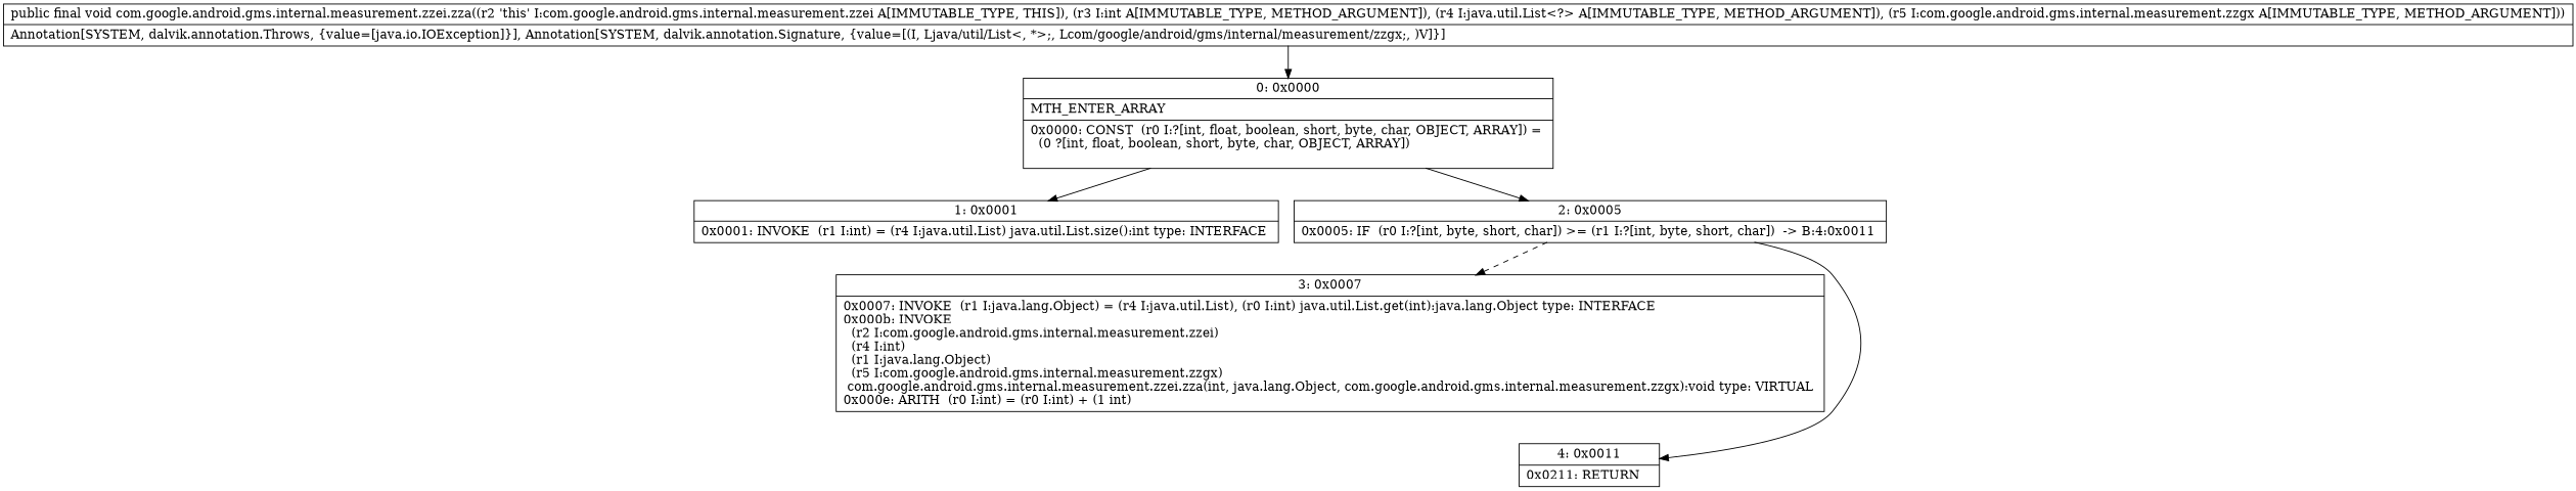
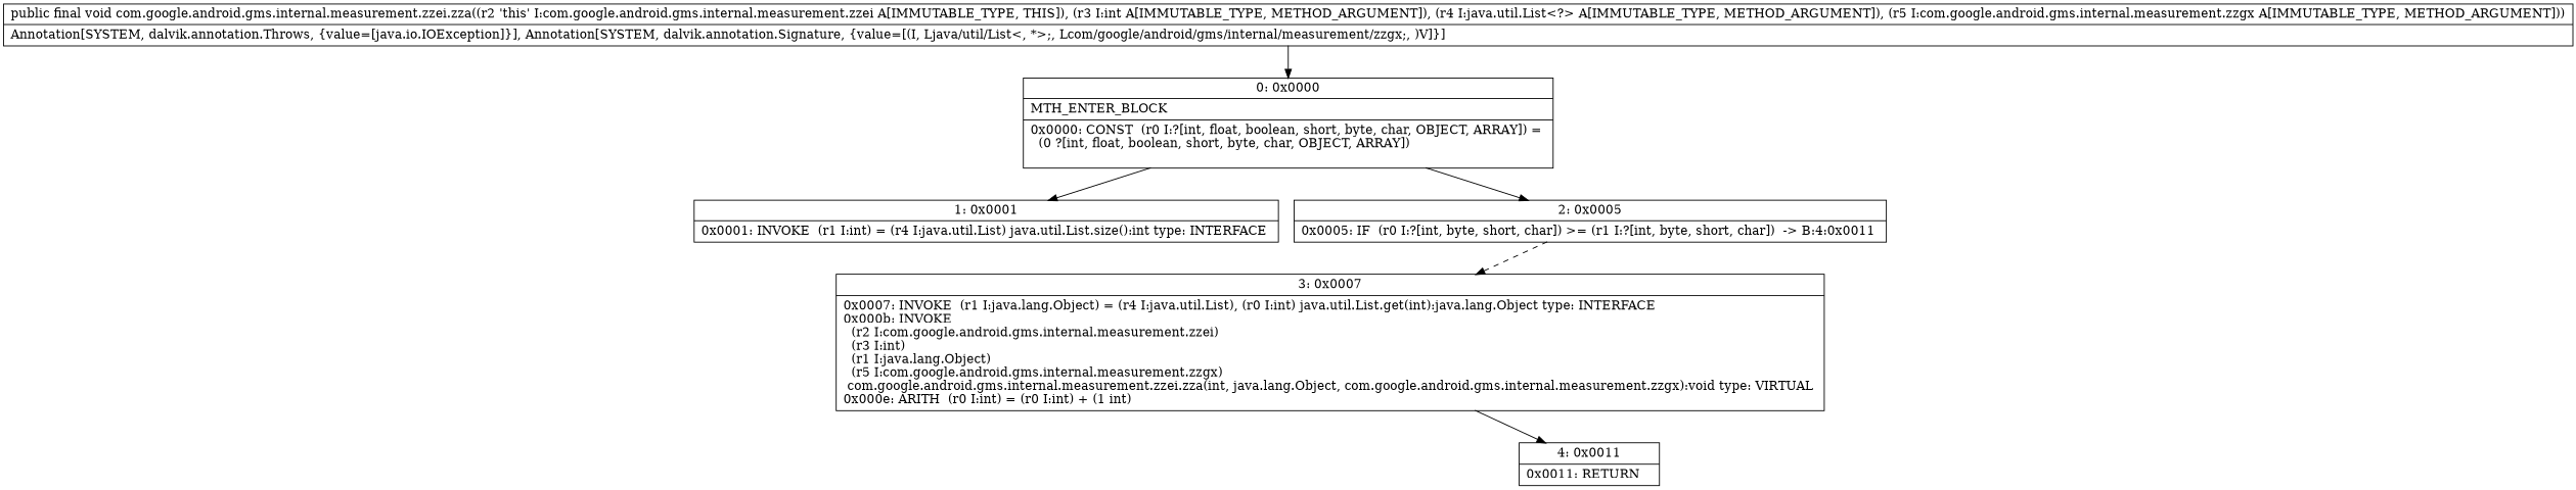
  digraph {
    node [shape=record]
-   n1 [label="{0\:\ 0x0000|MTH_ENTER_ARRAY\l|0x0000: CONST  (r0 I:?[int, float, boolean, short, byte, char, OBJECT, ARRAY]) = \l  (0 ?[int, float, boolean, short, byte, char, OBJECT, ARRAY])\l \l}"]
+   n1 [label="{0\:\ 0x0000|MTH_ENTER_BLOCK\l|0x0000: CONST  (r0 I:?[int, float, boolean, short, byte, char, OBJECT, ARRAY]) = \l  (0 ?[int, float, boolean, short, byte, char, OBJECT, ARRAY])\l \l}"]
    n2 [label="{1\:\ 0x0001|0x0001: INVOKE  (r1 I:int) = (r4 I:java.util.List) java.util.List.size():int type: INTERFACE \l}"]
    n3 [label="{2\:\ 0x0005|0x0005: IF  (r0 I:?[int, byte, short, char]) \>= (r1 I:?[int, byte, short, char])  \-\> B:4:0x0011 \l}"]
-   n4 [label="{3\:\ 0x0007|0x0007: INVOKE  (r1 I:java.lang.Object) = (r4 I:java.util.List), (r0 I:int) java.util.List.get(int):java.lang.Object type: INTERFACE \l0x000b: INVOKE  \l  (r2 I:com.google.android.gms.internal.measurement.zzei)\l  (r4 I:int)\l  (r1 I:java.lang.Object)\l  (r5 I:com.google.android.gms.internal.measurement.zzgx)\l com.google.android.gms.internal.measurement.zzei.zza(int, java.lang.Object, com.google.android.gms.internal.measurement.zzgx):void type: VIRTUAL \l0x000e: ARITH  (r0 I:int) = (r0 I:int) + (1 int) \l}"]
-   n5 [label="{4\:\ 0x0011|0x0211: RETURN   \l}"]
+   n4 [label="{3\:\ 0x0007|0x0007: INVOKE  (r1 I:java.lang.Object) = (r4 I:java.util.List), (r0 I:int) java.util.List.get(int):java.lang.Object type: INTERFACE \l0x000b: INVOKE  \l  (r2 I:com.google.android.gms.internal.measurement.zzei)\l  (r3 I:int)\l  (r1 I:java.lang.Object)\l  (r5 I:com.google.android.gms.internal.measurement.zzgx)\l com.google.android.gms.internal.measurement.zzei.zza(int, java.lang.Object, com.google.android.gms.internal.measurement.zzgx):void type: VIRTUAL \l0x000e: ARITH  (r0 I:int) = (r0 I:int) + (1 int) \l}"]
+   n5 [label="{4\:\ 0x0011|0x0011: RETURN   \l}"]
    n6 [label="{public final void com.google.android.gms.internal.measurement.zzei.zza((r2 'this' I:com.google.android.gms.internal.measurement.zzei A[IMMUTABLE_TYPE, THIS]), (r3 I:int A[IMMUTABLE_TYPE, METHOD_ARGUMENT]), (r4 I:java.util.List\<?\> A[IMMUTABLE_TYPE, METHOD_ARGUMENT]), (r5 I:com.google.android.gms.internal.measurement.zzgx A[IMMUTABLE_TYPE, METHOD_ARGUMENT]))  | Annotation[SYSTEM, dalvik.annotation.Throws, \{value=[java.io.IOException]\}], Annotation[SYSTEM, dalvik.annotation.Signature, \{value=[(I, Ljava\/util\/List\<, *\>;, Lcom\/google\/android\/gms\/internal\/measurement\/zzgx;, )V]\}]\l}"]
    n1 -> n2
    n1 -> n3
    n3 -> n4 [style=dashed]
-   n3 -> n5
+   n4 -> n5
    n6 -> n1
  }
